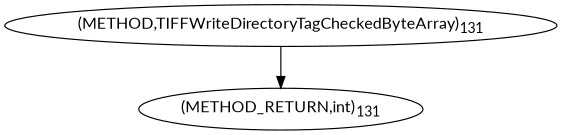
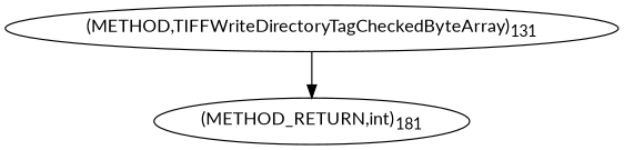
  digraph {
    fontname=Lato
    node [fontname=Lato]
    n1 [label=<(METHOD,TIFFWriteDirectoryTagCheckedByteArray)<SUB>131</SUB>>]
-   n2 [label=<(METHOD_RETURN,int)<SUB>131</SUB>>]
+   n2 [label=<(METHOD_RETURN,int)<SUB>181</SUB>>]
    n1 -> n2 [fontname=Lato]
  }
